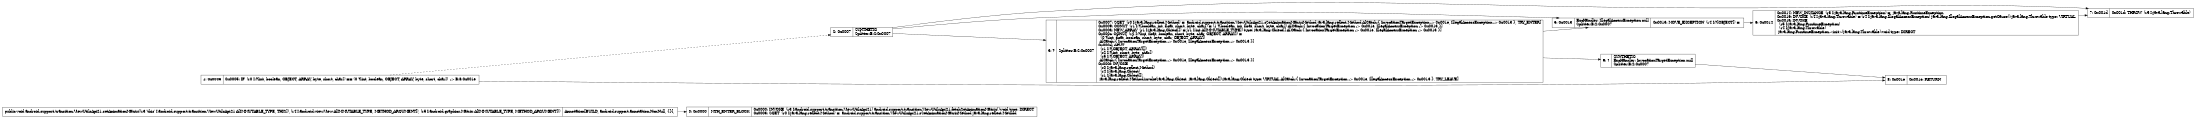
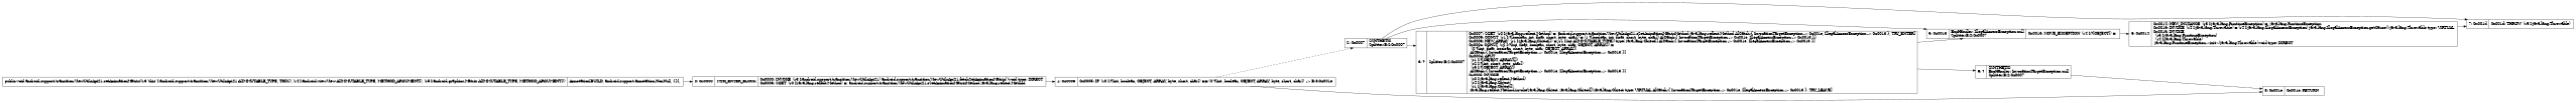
  digraph {
    rankdir=LR
    node [shape=record]
    n1 [label="{0\:\ 0x0000|MTH_ENTER_BLOCK\l|0x0000: INVOKE  (r3 I:android.support.transition.ViewUtilsApi21) android.support.transition.ViewUtilsApi21.fetchSetAnimationMatrix():void type: DIRECT \l0x0003: SGET  (r0 I:java.lang.reflect.Method) =  android.support.transition.ViewUtilsApi21.sSetAnimationMatrixMethod java.lang.reflect.Method \l}"]
    n2 [label="{1\:\ 0x0005|0x0005: IF  (r0 I:?[int, boolean, OBJECT, ARRAY, byte, short, char]) == (0 ?[int, boolean, OBJECT, ARRAY, byte, short, char])  \-\> B:8:0x001e \l}"]
    n3 [label="{2\:\ 0x0007|SYNTHETIC\lSplitter:B:2:0x0007\l}"]
    n4 [label="{8\:\ 0x001e|0x001e: RETURN   \l}"]
    n5 [label="{3\:\ ?|Splitter:B:2:0x0007\l|0x0007: SGET  (r0 I:java.lang.reflect.Method) =  android.support.transition.ViewUtilsApi21.sSetAnimationMatrixMethod java.lang.reflect.Method A[Catch:\{ InvocationTargetException \-\> 0x001e, IllegalAccessException \-\> 0x0013 \}, TRY_ENTER]\l0x0009: CONST  (r1 I:?[boolean, int, float, short, byte, char]) = (1 ?[boolean, int, float, short, byte, char]) A[Catch:\{ InvocationTargetException \-\> 0x001e, IllegalAccessException \-\> 0x0013 \}]\l0x000a: NEW_ARRAY  (r1 I:java.lang.Object[]) = (r1 I:int A[IMMUTABLE_TYPE]) type: java.lang.Object[] A[Catch:\{ InvocationTargetException \-\> 0x001e, IllegalAccessException \-\> 0x0013 \}]\l0x000c: CONST  (r2 I:?[int, float, boolean, short, byte, char, OBJECT, ARRAY]) = \l  (0 ?[int, float, boolean, short, byte, char, OBJECT, ARRAY])\l A[Catch:\{ InvocationTargetException \-\> 0x001e, IllegalAccessException \-\> 0x0013 \}]\l0x000d: APUT  \l  (r1 I:?[OBJECT, ARRAY][])\l  (r2 I:?[int, short, byte, char])\l  (r5 I:?[OBJECT, ARRAY])\l A[Catch:\{ InvocationTargetException \-\> 0x001e, IllegalAccessException \-\> 0x0013 \}]\l0x000f: INVOKE  \l  (r0 I:java.lang.reflect.Method)\l  (r4 I:java.lang.Object)\l  (r1 I:java.lang.Object[])\l java.lang.reflect.Method.invoke(java.lang.Object, java.lang.Object[]):java.lang.Object type: VIRTUAL A[Catch:\{ InvocationTargetException \-\> 0x001e, IllegalAccessException \-\> 0x0013 \}, TRY_LEAVE]\l}"]
    n6 [label="{5\:\ 0x0013|ExcHandler: IllegalAccessException null\lSplitter:B:2:0x0007\l|0x0013: MOVE_EXCEPTION  (r4 I:?[OBJECT]) =  \l}"]
    n7 [label="{7\:\ 0x001d|0x001d: THROW  (r5 I:java.lang.Throwable) \l}"]
    n8 [label="{9\:\ ?|SYNTHETIC\lExcHandler: InvocationTargetException null\lSplitter:B:2:0x0007\l}"]
    n9 [label="{6\:\ 0x0014|0x0014: NEW_INSTANCE  (r5 I:java.lang.RuntimeException) =  java.lang.RuntimeException \l0x0016: INVOKE  (r4 I:java.lang.Throwable) = (r4 I:java.lang.IllegalAccessException) java.lang.IllegalAccessException.getCause():java.lang.Throwable type: VIRTUAL \l0x001a: INVOKE  \l  (r5 I:java.lang.RuntimeException)\l  (r4 I:java.lang.Throwable)\l java.lang.RuntimeException.\<init\>(java.lang.Throwable):void type: DIRECT \l}"]
    n10 [label="{public void android.support.transition.ViewUtilsApi21.setAnimationMatrix((r3 'this' I:android.support.transition.ViewUtilsApi21 A[IMMUTABLE_TYPE, THIS]), (r4 I:android.view.View A[IMMUTABLE_TYPE, METHOD_ARGUMENT]), (r5 I:android.graphics.Matrix A[IMMUTABLE_TYPE, METHOD_ARGUMENT]))  | Annotation[BUILD, android.support.annotation.NonNull, \{\}], \l}"]
+   n1 -> n2
    n2 -> n3 [style=dashed]
    n2 -> n4
    n3 -> n5
    n3 -> n6
    n3 -> n7
    n5 -> n6
    n5 -> n8
    n6 -> n9
    n8 -> n4
    n9 -> n7
    n10 -> n1
  }
